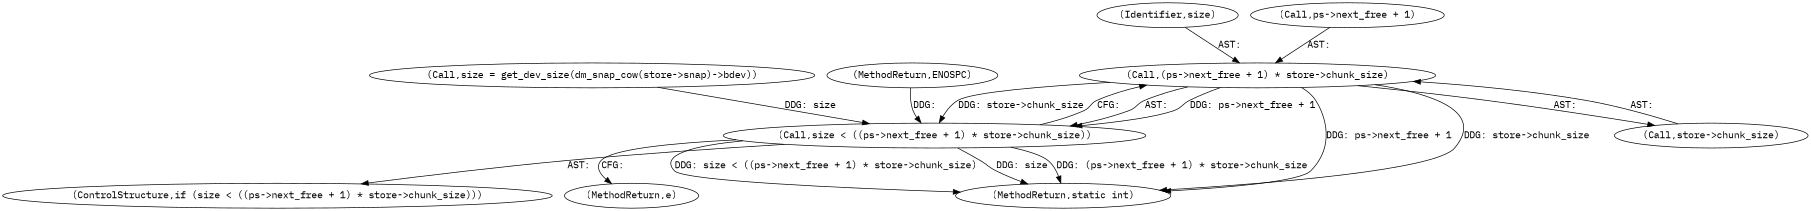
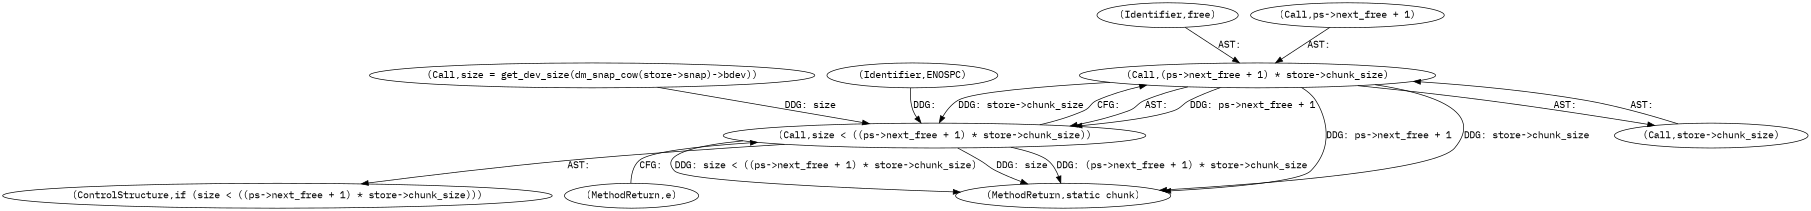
  digraph {
    fontname="IBM Plex Mono"
    node [fontname="IBM Plex Mono"]
    edge [fontname="IBM Plex Mono"]
    n1 [label="(Call,(ps->next_free + 1) * store->chunk_size)"]
    n2 [label="(Call,size < ((ps->next_free + 1) * store->chunk_size))"]
-   n3 [label="(MethodReturn,static int)"]
+   n3 [label="(MethodReturn,static chunk)"]
    n4 [label="(Call,store->chunk_size)"]
    n5 [label="(ControlStructure,if (size < ((ps->next_free + 1) * store->chunk_size)))"]
    n6 [label="(Call,size = get_dev_size(dm_snap_cow(store->snap)->bdev))"]
-   n7 [label="(Identifier,size)"]
-   n8 [label="(MethodReturn,ENOSPC)"]
+   n7 [label="(Identifier,free)"]
+   n8 [label="(Identifier,ENOSPC)"]
    n9 [label="(MethodReturn,e)"]
    n10 [label="(Call,ps->next_free + 1)"]
    n1 -> n2 [label="AST: "]
    n1 -> n2 [label="DDG: ps->next_free + 1"]
    n1 -> n2 [label="DDG: store->chunk_size"]
    n1 -> n3 [label="DDG: ps->next_free + 1"]
    n1 -> n3 [label="DDG: store->chunk_size"]
    n1 -> n4 [label="AST: "]
    n2 -> n1 [label="CFG: "]
    n2 -> n3 [label="DDG: size"]
    n2 -> n3 [label="DDG: (ps->next_free + 1) * store->chunk_size"]
    n2 -> n3 [label="DDG: size < ((ps->next_free + 1) * store->chunk_size)"]
    n2 -> n5 [label="AST: "]
    n4 -> n1 [label="AST: "]
    n6 -> n2 [label="DDG: size"]
    n7 -> n1 [label="AST: "]
    n8 -> n2 [label="DDG: "]
-   n2 -> n9 [label="CFG: "]
+   n9 -> n2 [label="CFG: "]
    n10 -> n1 [label="AST: "]
  }
